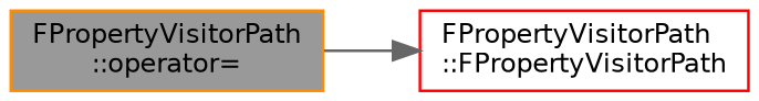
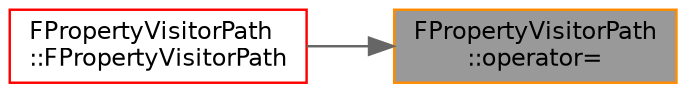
  digraph {
    rankdir=LR
    node [fontname=Helvetica fontsize=10 shape=box style=filled]
    n1 [color=darkorange fillcolor=grey60 fontcolor=black height=0.2 label="FPropertyVisitorPath\l::operator=" width=0.4]
    n2 [color=red fillcolor=white height=0.2 label="FPropertyVisitorPath\l::FPropertyVisitorPath" width=0.4]
-   n1 -> n2 [color=gray40 fontname=Helvetica fontsize=10 labelfontname=Helvetica labelfontsize=10 style=solid]
+   n2 -> n1 [color=gray40 fontname=Helvetica fontsize=10 labelfontname=Helvetica labelfontsize=10 style=solid]
  }
